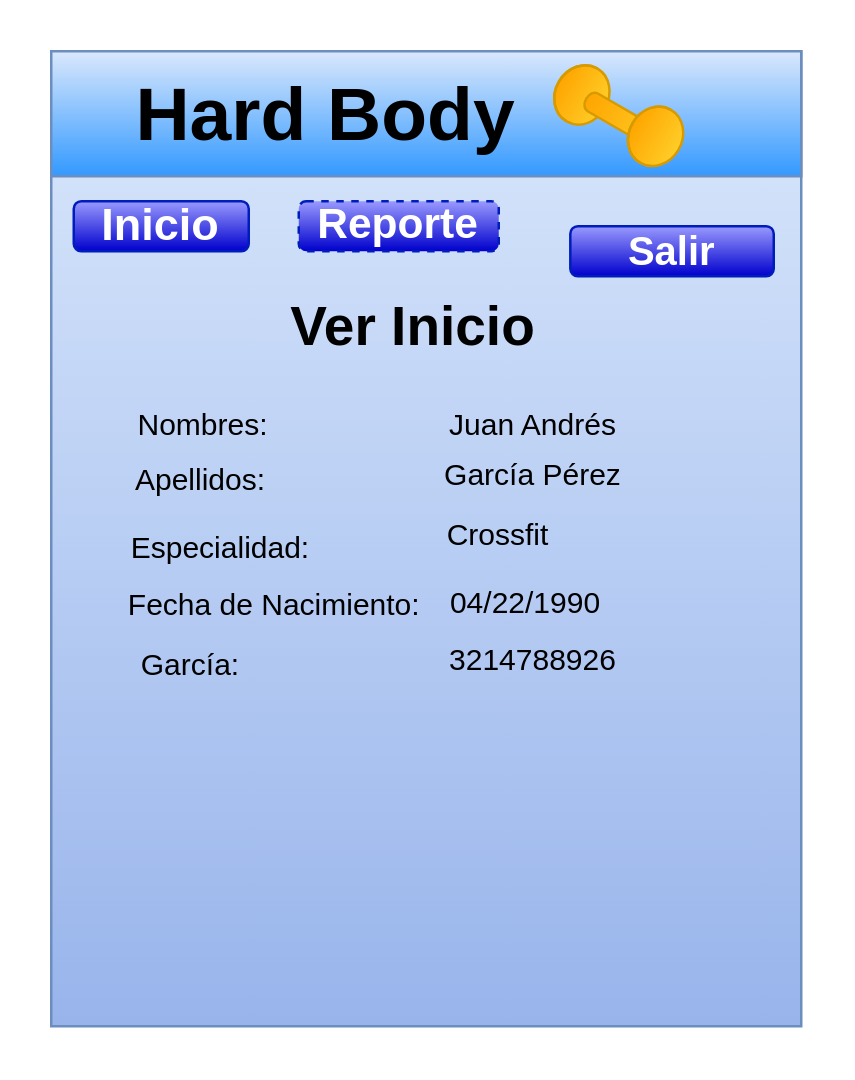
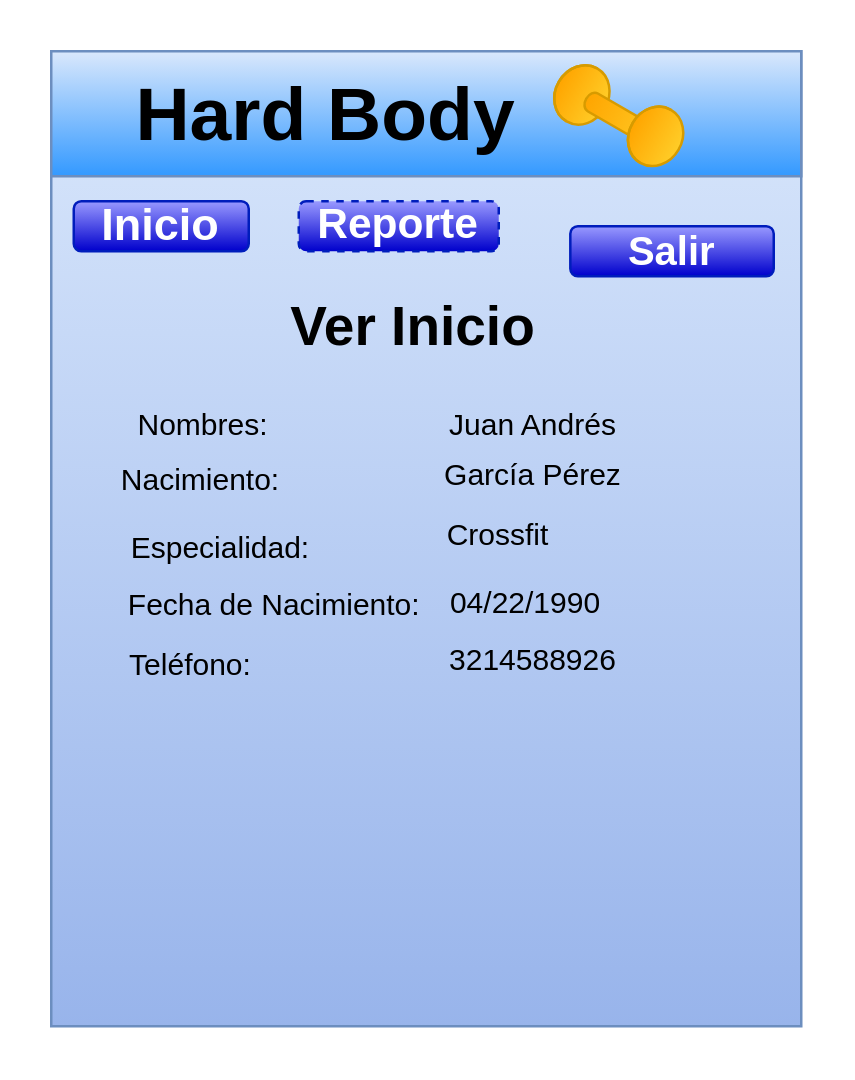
  <mxCell id="0" />
  <mxCell id="1" parent="0" />
  <mxCell id="2" value="&lt;span style=&quot;color: rgba(0 , 0 , 0 , 0) ; font-family: monospace ; font-size: 0px&quot;&gt;%3CmxGraphModel%3E%3Croot%3E%3CmxCell%20id%3D%220%22%2F%3E%3CmxCell%20id%3D%221%22%20parent%3D%220%22%2F%3E%3CmxCell%20id%3D%222%22%20value%3D%22%22%20style%3D%22rounded%3D0%3BwhiteSpace%3Dwrap%3Bhtml%3D1%3BfillColor%3D%233399FF%3BgradientColor%3D%233399FF%3B%22%20vertex%3D%221%22%20parent%3D%221%22%3E%3CmxGeometry%20x%3D%2290%22%20y%3D%2290%22%20width%3D%2250%22%20height%3D%2220%22%20as%3D%22geometry%22%2F%3E%3C%2FmxCell%3E%3C%2Froot%3E%3C%2FmxGraphModel%3E&lt;/span&gt;" style="rounded=0;whiteSpace=wrap;html=1;fillColor=#dae8fc;strokeColor=#6c8ebf;gradientColor=#98B4EB;" parent="1" vertex="1"><mxGeometry x="20" y="20" width="300" height="390" as="geometry" /></mxCell>
  <mxCell id="3" value="" style="rounded=0;whiteSpace=wrap;html=1;fillColor=#dae8fc;strokeColor=#6c8ebf;gradientColor=#3399FF;" parent="1" vertex="1"><mxGeometry x="20" y="20" width="300" height="50" as="geometry" /></mxCell>
  <mxCell id="4" value="&lt;h1&gt;&lt;font style=&quot;font-size: 30px&quot;&gt;Hard Body&lt;/font&gt;&lt;/h1&gt;" style="text;html=1;strokeColor=none;fillColor=none;align=center;verticalAlign=middle;whiteSpace=wrap;rounded=0;" parent="1" vertex="1"><mxGeometry x="40" y="35" width="180" height="20" as="geometry" /></mxCell>
  <mxCell id="5" value="&lt;h1&gt;&lt;font style=&quot;font-size: 22px&quot;&gt;Ver Inicio&lt;/font&gt;&lt;/h1&gt;" style="text;html=1;strokeColor=none;fillColor=none;align=center;verticalAlign=middle;whiteSpace=wrap;rounded=0;" parent="1" vertex="1"><mxGeometry x="55" y="120" width="220" height="20" as="geometry" /></mxCell>
  <mxCell id="6" value="Nombres:" style="text;html=1;strokeColor=none;fillColor=none;align=center;verticalAlign=middle;whiteSpace=wrap;rounded=0;" parent="1" vertex="1"><mxGeometry x="36" y="160" width="90" height="20" as="geometry" /></mxCell>
- <mxCell id="7" value="Apellidos:" style="text;html=1;strokeColor=none;fillColor=none;align=center;verticalAlign=middle;whiteSpace=wrap;rounded=0;" parent="1" vertex="1"><mxGeometry x="35" y="182" width="90" height="20" as="geometry" /></mxCell>
- <mxCell id="8" value="García:" style="text;html=1;strokeColor=none;fillColor=none;align=center;verticalAlign=middle;whiteSpace=wrap;rounded=0;" parent="1" vertex="1"><mxGeometry x="31" y="256" width="90" height="20" as="geometry" /></mxCell>
+ <mxCell id="7" value="Nacimiento:" style="text;html=1;strokeColor=none;fillColor=none;align=center;verticalAlign=middle;whiteSpace=wrap;rounded=0;" parent="1" vertex="1"><mxGeometry x="35" y="182" width="90" height="20" as="geometry" /></mxCell>
+ <mxCell id="8" value="Teléfono:" style="text;html=1;strokeColor=none;fillColor=none;align=center;verticalAlign=middle;whiteSpace=wrap;rounded=0;" parent="1" vertex="1"><mxGeometry x="31" y="256" width="90" height="20" as="geometry" /></mxCell>
  <mxCell id="9" value="Especialidad:" style="text;html=1;strokeColor=none;fillColor=none;align=center;verticalAlign=middle;whiteSpace=wrap;rounded=0;" parent="1" vertex="1"><mxGeometry x="43" y="209" width="90" height="20" as="geometry" /></mxCell>
  <mxCell id="10" value="Fecha de Nacimiento:" style="text;html=1;strokeColor=none;fillColor=none;align=center;verticalAlign=middle;whiteSpace=wrap;rounded=0;" parent="1" vertex="1"><mxGeometry x="50" y="232" width="119" height="20" as="geometry" /></mxCell>
  <mxCell id="11" value="Juan Andrés" style="text;html=1;strokeColor=none;fillColor=none;align=center;verticalAlign=middle;whiteSpace=wrap;rounded=0;" parent="1" vertex="1"><mxGeometry x="177.75" y="160" width="70" height="20" as="geometry" /></mxCell>
  <mxCell id="12" value="García Pérez" style="text;html=1;strokeColor=none;fillColor=none;align=center;verticalAlign=middle;whiteSpace=wrap;rounded=0;" parent="1" vertex="1"><mxGeometry x="172.75" y="180" width="80" height="20" as="geometry" /></mxCell>
  <mxCell id="13" value="Crossfit" style="text;html=1;strokeColor=none;fillColor=none;align=center;verticalAlign=middle;whiteSpace=wrap;rounded=0;" parent="1" vertex="1"><mxGeometry x="159" y="204" width="80" height="20" as="geometry" /></mxCell>
- <mxCell id="14" value="3214788926" style="text;html=1;strokeColor=none;fillColor=none;align=center;verticalAlign=middle;whiteSpace=wrap;rounded=0;" parent="1" vertex="1"><mxGeometry x="172.75" y="254" width="80" height="20" as="geometry" /></mxCell>
+ <mxCell id="14" value="3214588926" style="text;html=1;strokeColor=none;fillColor=none;align=center;verticalAlign=middle;whiteSpace=wrap;rounded=0;" parent="1" vertex="1"><mxGeometry x="172.75" y="254" width="80" height="20" as="geometry" /></mxCell>
  <mxCell id="15" value="04/22/1990" style="text;html=1;strokeColor=none;fillColor=none;align=center;verticalAlign=middle;whiteSpace=wrap;rounded=0;" parent="1" vertex="1"><mxGeometry x="169.75" y="231" width="80" height="20" as="geometry" /></mxCell>
  <mxCell id="16" value="" style="group;rotation=30;" parent="1" vertex="1" connectable="0"><mxGeometry x="227.06" y="25.24" width="49.84" height="37.93" as="geometry" /></mxCell>
  <mxCell id="17" value="" style="shape=cylinder3;whiteSpace=wrap;html=1;boundedLbl=1;backgroundOutline=1;size=15;fontFamily=Tahoma;fontSize=32;strokeColor=#d79b00;rotation=120;fillColor=#ffcd28;gradientColor=#ffa500;" parent="16" vertex="1"><mxGeometry x="-7.061" y="1.594" width="24.511" height="21.249" as="geometry" /></mxCell>
  <mxCell id="18" value="" style="shape=cylinder3;whiteSpace=wrap;html=1;boundedLbl=1;backgroundOutline=1;size=3;fontFamily=Tahoma;fontSize=32;strokeColor=#d79b00;rotation=120;fillColor=#ffcd28;gradientColor=#ffa500;" parent="16" vertex="1"><mxGeometry x="17.768" y="5.1" width="8.174" height="34.424" as="geometry" /></mxCell>
  <mxCell id="19" value="" style="shape=cylinder3;whiteSpace=wrap;html=1;boundedLbl=1;backgroundOutline=1;size=15;fontFamily=Tahoma;fontSize=32;strokeColor=#d79b00;rotation=120;fillColor=#ffcd28;gradientColor=#ffa500;" parent="16" vertex="1"><mxGeometry x="22.428" y="18.168" width="24.511" height="21.249" as="geometry" /></mxCell>
  <mxCell id="20" value="&lt;h1 style=&quot;font-size: 18px;&quot;&gt;Inicio&lt;/h1&gt;" style="rounded=1;whiteSpace=wrap;html=1;fillColor=#9999FF;strokeColor=#001DBC;fontColor=#ffffff;gradientColor=#0000CC;fontSize=18;" parent="1" vertex="1"><mxGeometry x="29" y="80" width="70" height="20" as="geometry" /></mxCell>
  <mxCell id="21" value="&lt;h1 style=&quot;font-size: 17px&quot;&gt;Reporte&lt;/h1&gt;" style="rounded=1;whiteSpace=wrap;html=1;fillColor=#9999FF;strokeColor=#001DBC;fontColor=#ffffff;gradientColor=#0000CC;fontSize=20;dashed=1;" parent="1" vertex="1"><mxGeometry x="119" y="80" width="80" height="20" as="geometry" /></mxCell>
  <mxCell id="22" value="&lt;h2 style=&quot;font-size: 16px;&quot;&gt;Salir&lt;/h2&gt;" style="rounded=1;whiteSpace=wrap;html=1;fillColor=#9999FF;strokeColor=#001DBC;fontColor=#ffffff;gradientColor=#0000CC;fontSize=16;" parent="1" vertex="1"><mxGeometry x="227.63" y="90" width="81.37" height="20" as="geometry" /></mxCell>
